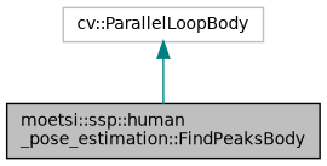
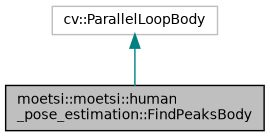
  digraph {
    node [fontname=Helvetica fontsize=10 shape=record style=filled]
-   n1 [color=black fillcolor=grey75 fontcolor=black height=0.2 label="moetsi::ssp::human\l_pose_estimation::FindPeaksBody" width=0.4]
+   n1 [color=black fillcolor=grey75 fontcolor=black height=0.2 label="moetsi::moetsi::human\l_pose_estimation::FindPeaksBody" width=0.4]
    n2 [color=grey75 fillcolor=white height=0.2 label="cv::ParallelLoopBody" width=0.4]
    n2 -> n1 [color=teal dir=back fontname=Helvetica fontsize=10 labelfontname=Helvetica labelfontsize=10 style=solid]
  }
